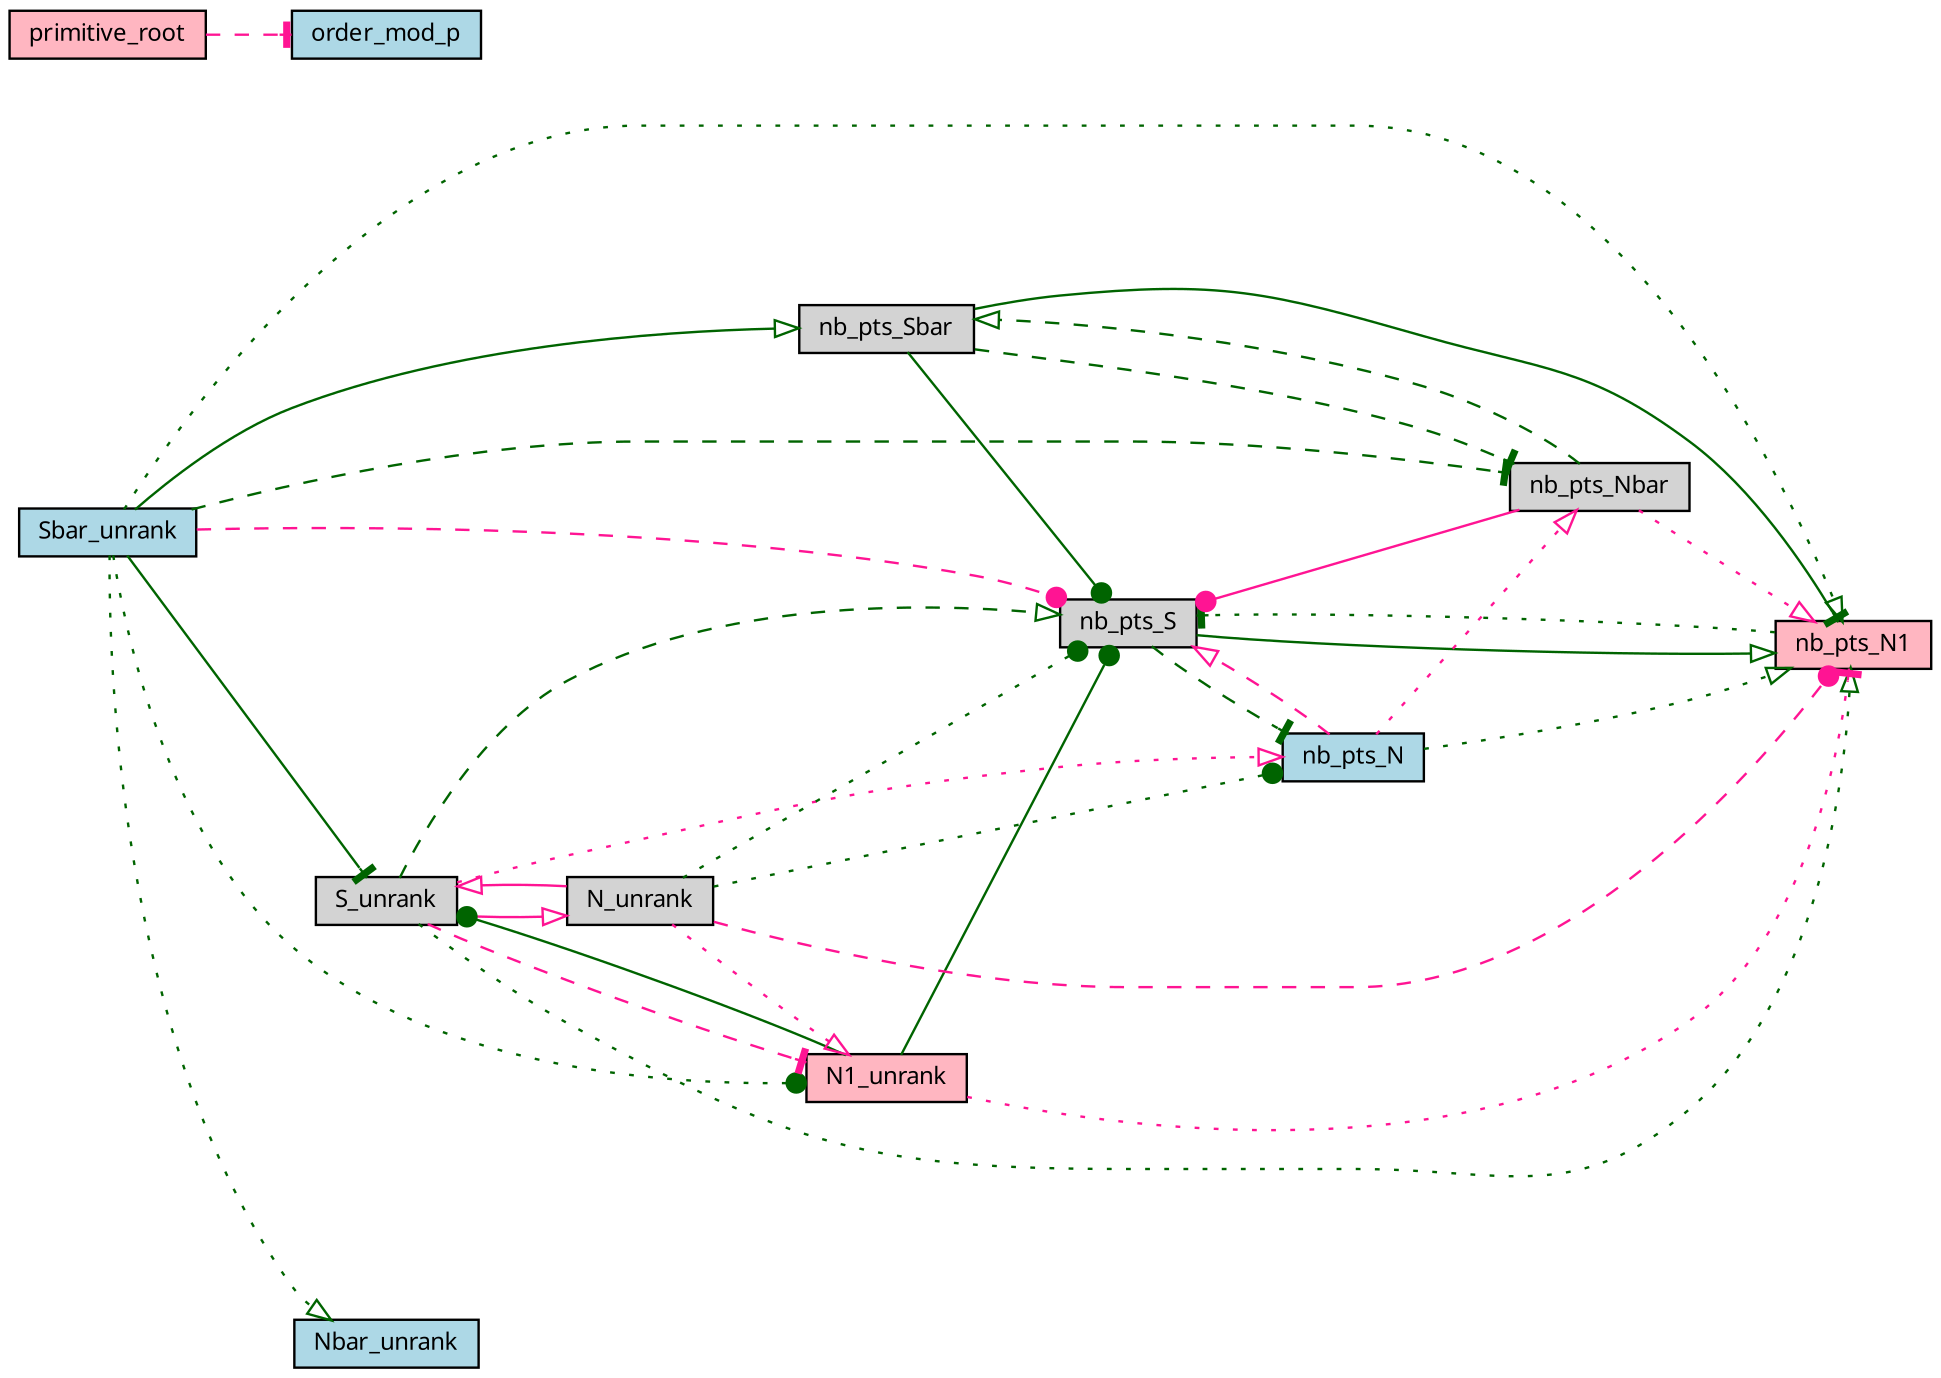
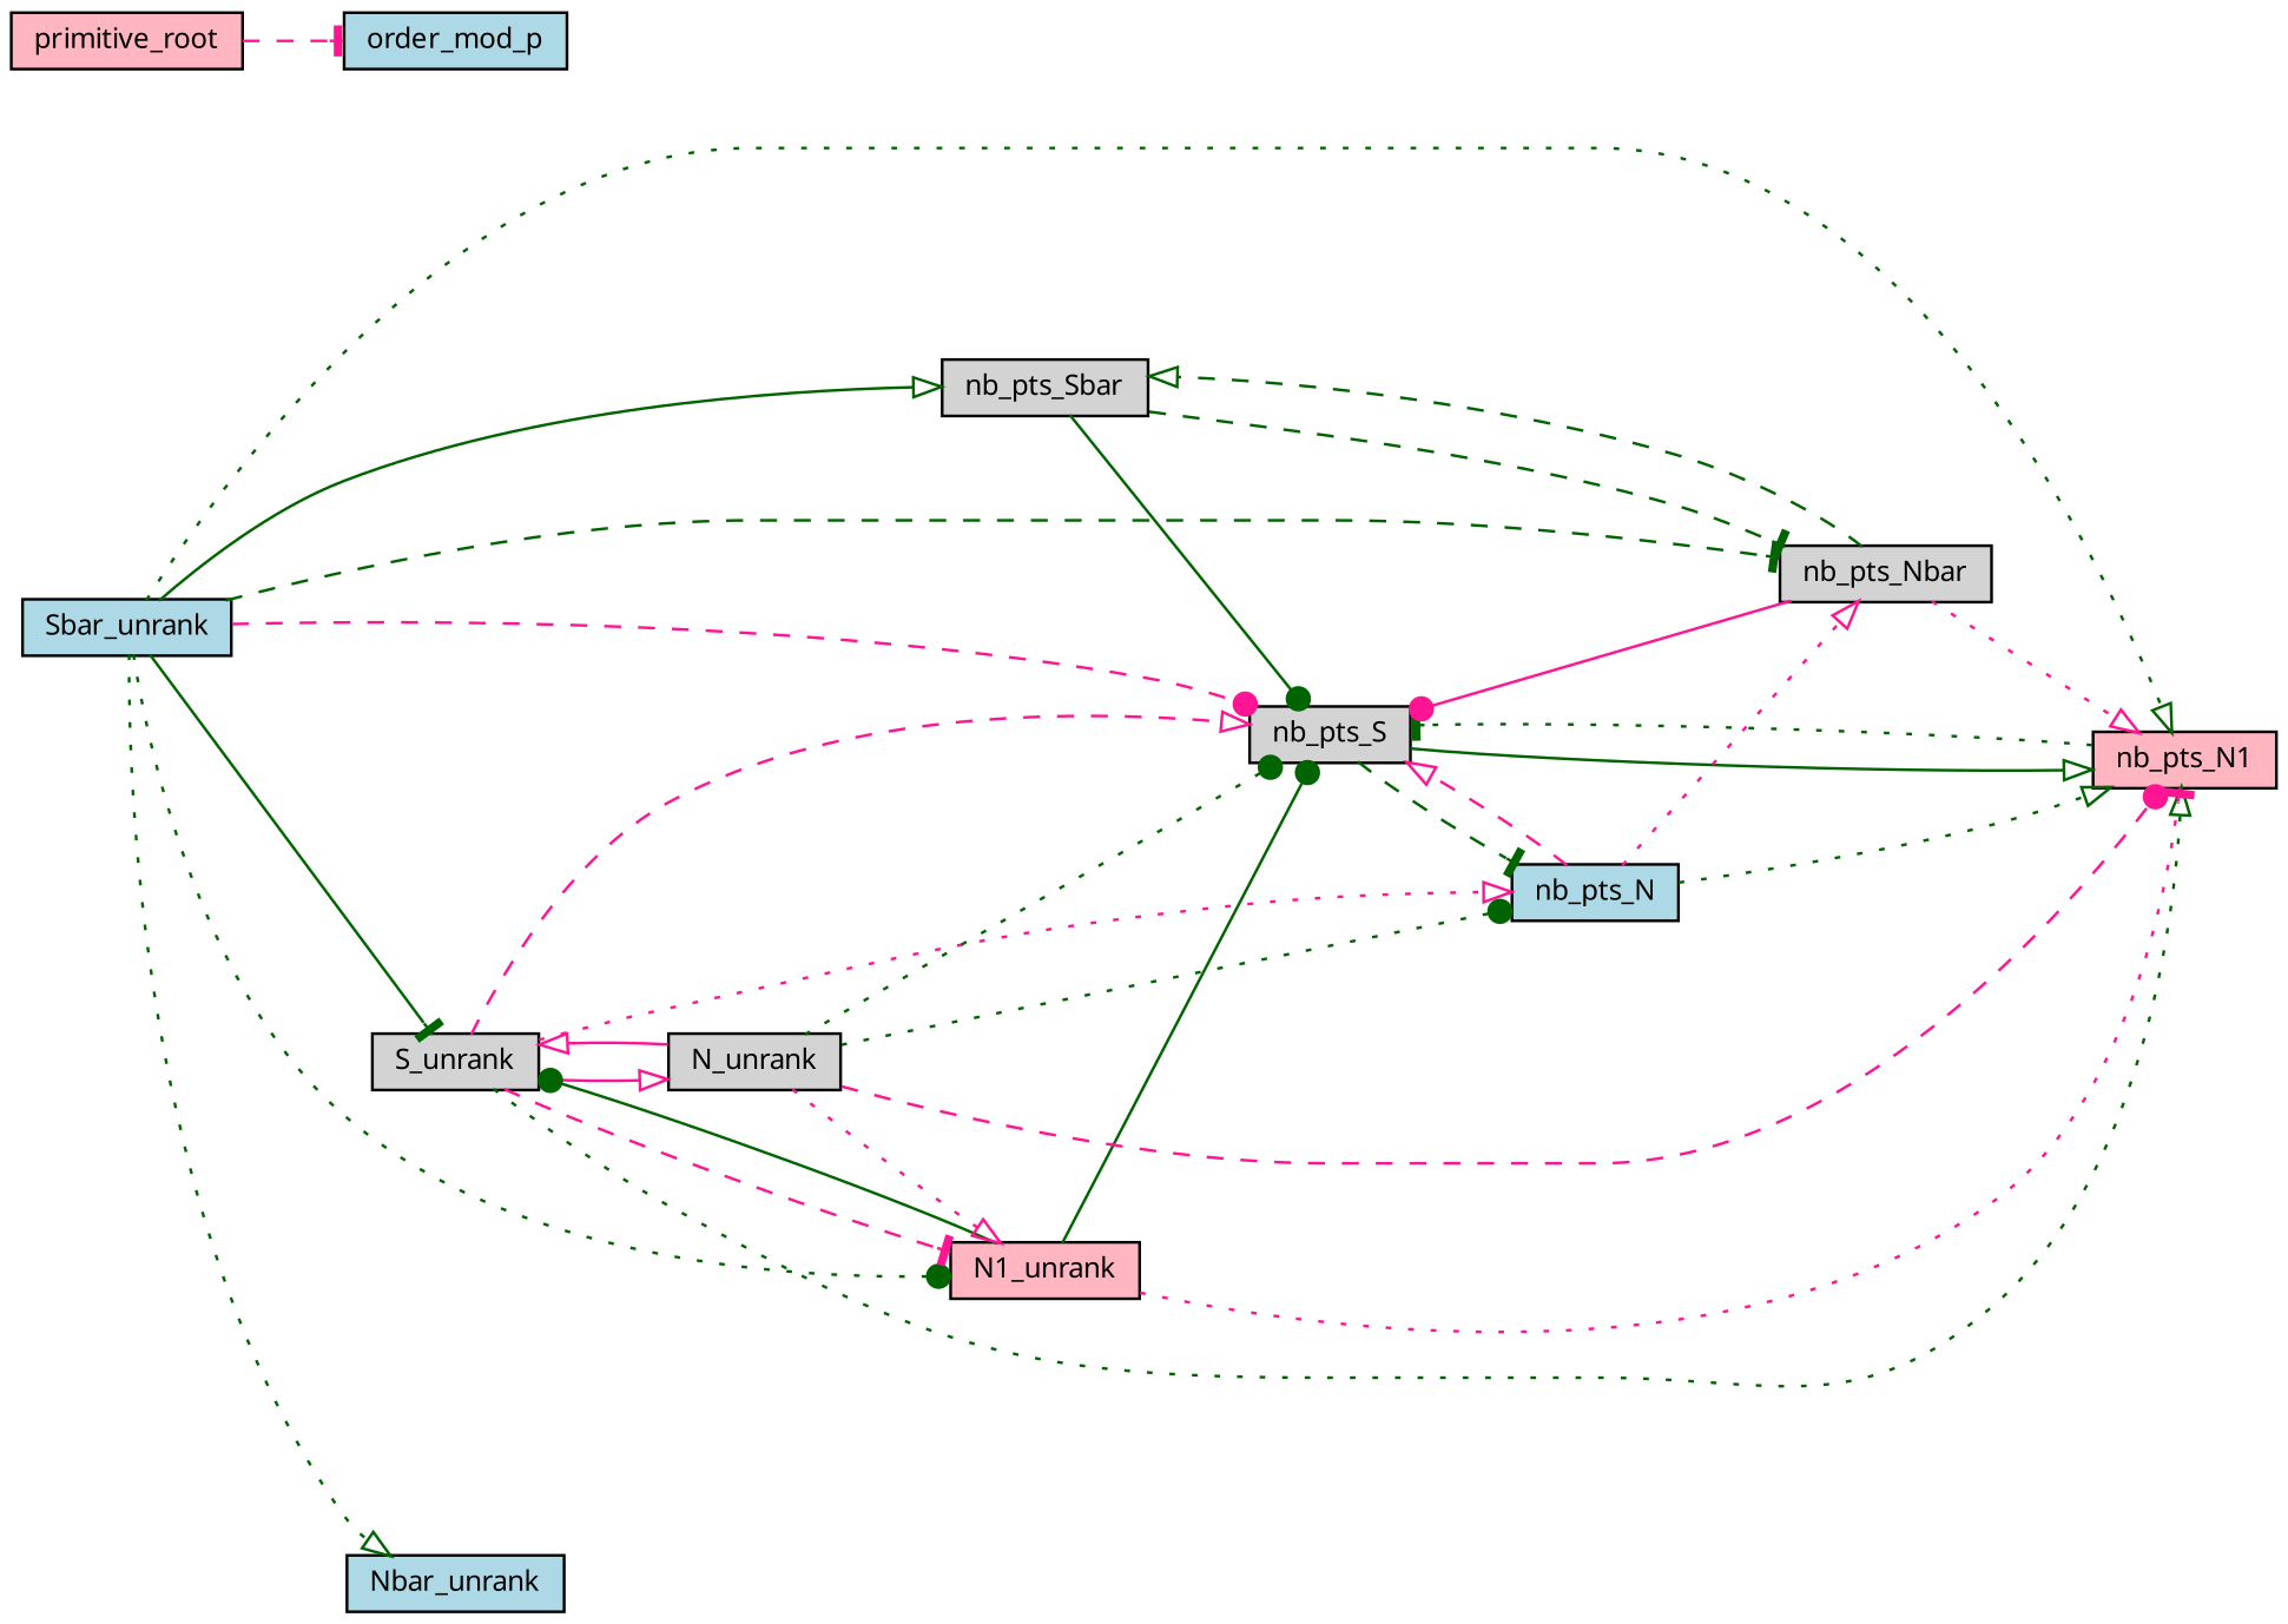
  digraph {
    fontname="Noto Sans"
    rankdir=LR
    node [color=black fillcolor=lightgrey fontname="Noto Sans" fontsize=10 shape=record style=filled]
    edge [arrowhead=onormal color=darkgreen fontname="Noto Sans" fontsize=10 labelfontname=Helvetica labelfontsize=10 style=dotted]
    n1 [fillcolor=lightblue fontcolor=black height=0.2 label=Sbar_unrank width=0.4]
    n2 [height=0.2 label=nb_pts_Sbar width=0.4]
    n3 [height=0.2 label=nb_pts_S width=0.4]
    n4 [fillcolor=lightpink height=0.2 label=nb_pts_N1 width=0.4]
    n5 [height=0.2 label=nb_pts_Nbar width=0.4]
    n6 [height=0.2 label=S_unrank width=0.4]
    n7 [fillcolor=lightpink height=0.2 label=N1_unrank width=0.4]
    n8 [fillcolor=lightblue height=0.2 label=Nbar_unrank width=0.4]
    n9 [fillcolor=lightblue height=0.2 label=nb_pts_N width=0.4]
    n10 [height=0.2 label=N_unrank width=0.4]
    n11 [fillcolor=lightpink height=0.2 label=primitive_root width=0.4]
    n12 [fillcolor=lightblue height=0.2 label=order_mod_p width=0.4]
    n1 -> n2 [style=solid]
    n1 -> n3 [arrowhead=dot color=deeppink style=dashed]
    n1 -> n4
    n1 -> n5 [arrowhead=tee style=dashed]
    n1 -> n6 [arrowhead=tee style=solid]
    n1 -> n7 [arrowhead=dot]
    n1 -> n8
    n2 -> n3 [arrowhead=dot style=solid]
-   n2 -> n4 [arrowhead=tee style=solid]
    n2 -> n5 [arrowhead=tee style=dashed]
    n3 -> n4 [style=solid]
    n3 -> n9 [arrowhead=tee style=dashed]
    n4 -> n3 [arrowhead=tee]
    n5 -> n2 [style=dashed]
    n5 -> n3 [arrowhead=dot color=deeppink style=solid]
    n5 -> n4 [color=deeppink]
-   n6 -> n3 [style=dashed]
+   n6 -> n3 [color=deeppink style=dashed]
    n6 -> n4
    n6 -> n7 [arrowhead=tee color=deeppink style=dashed]
    n6 -> n9 [color=deeppink]
    n6 -> n10 [color=deeppink style=solid]
    n7 -> n3 [arrowhead=dot style=solid]
    n7 -> n4 [arrowhead=tee color=deeppink]
    n7 -> n6 [arrowhead=dot style=solid]
    n9 -> n3 [color=deeppink style=dashed]
    n9 -> n4
    n9 -> n5 [color=deeppink]
    n10 -> n3 [arrowhead=dot]
    n10 -> n4 [arrowhead=dot color=deeppink style=dashed]
    n10 -> n6 [color=deeppink style=solid]
    n10 -> n7 [color=deeppink]
    n10 -> n9 [arrowhead=dot]
    n11 -> n12 [arrowhead=tee color=deeppink style=dashed]
  }
